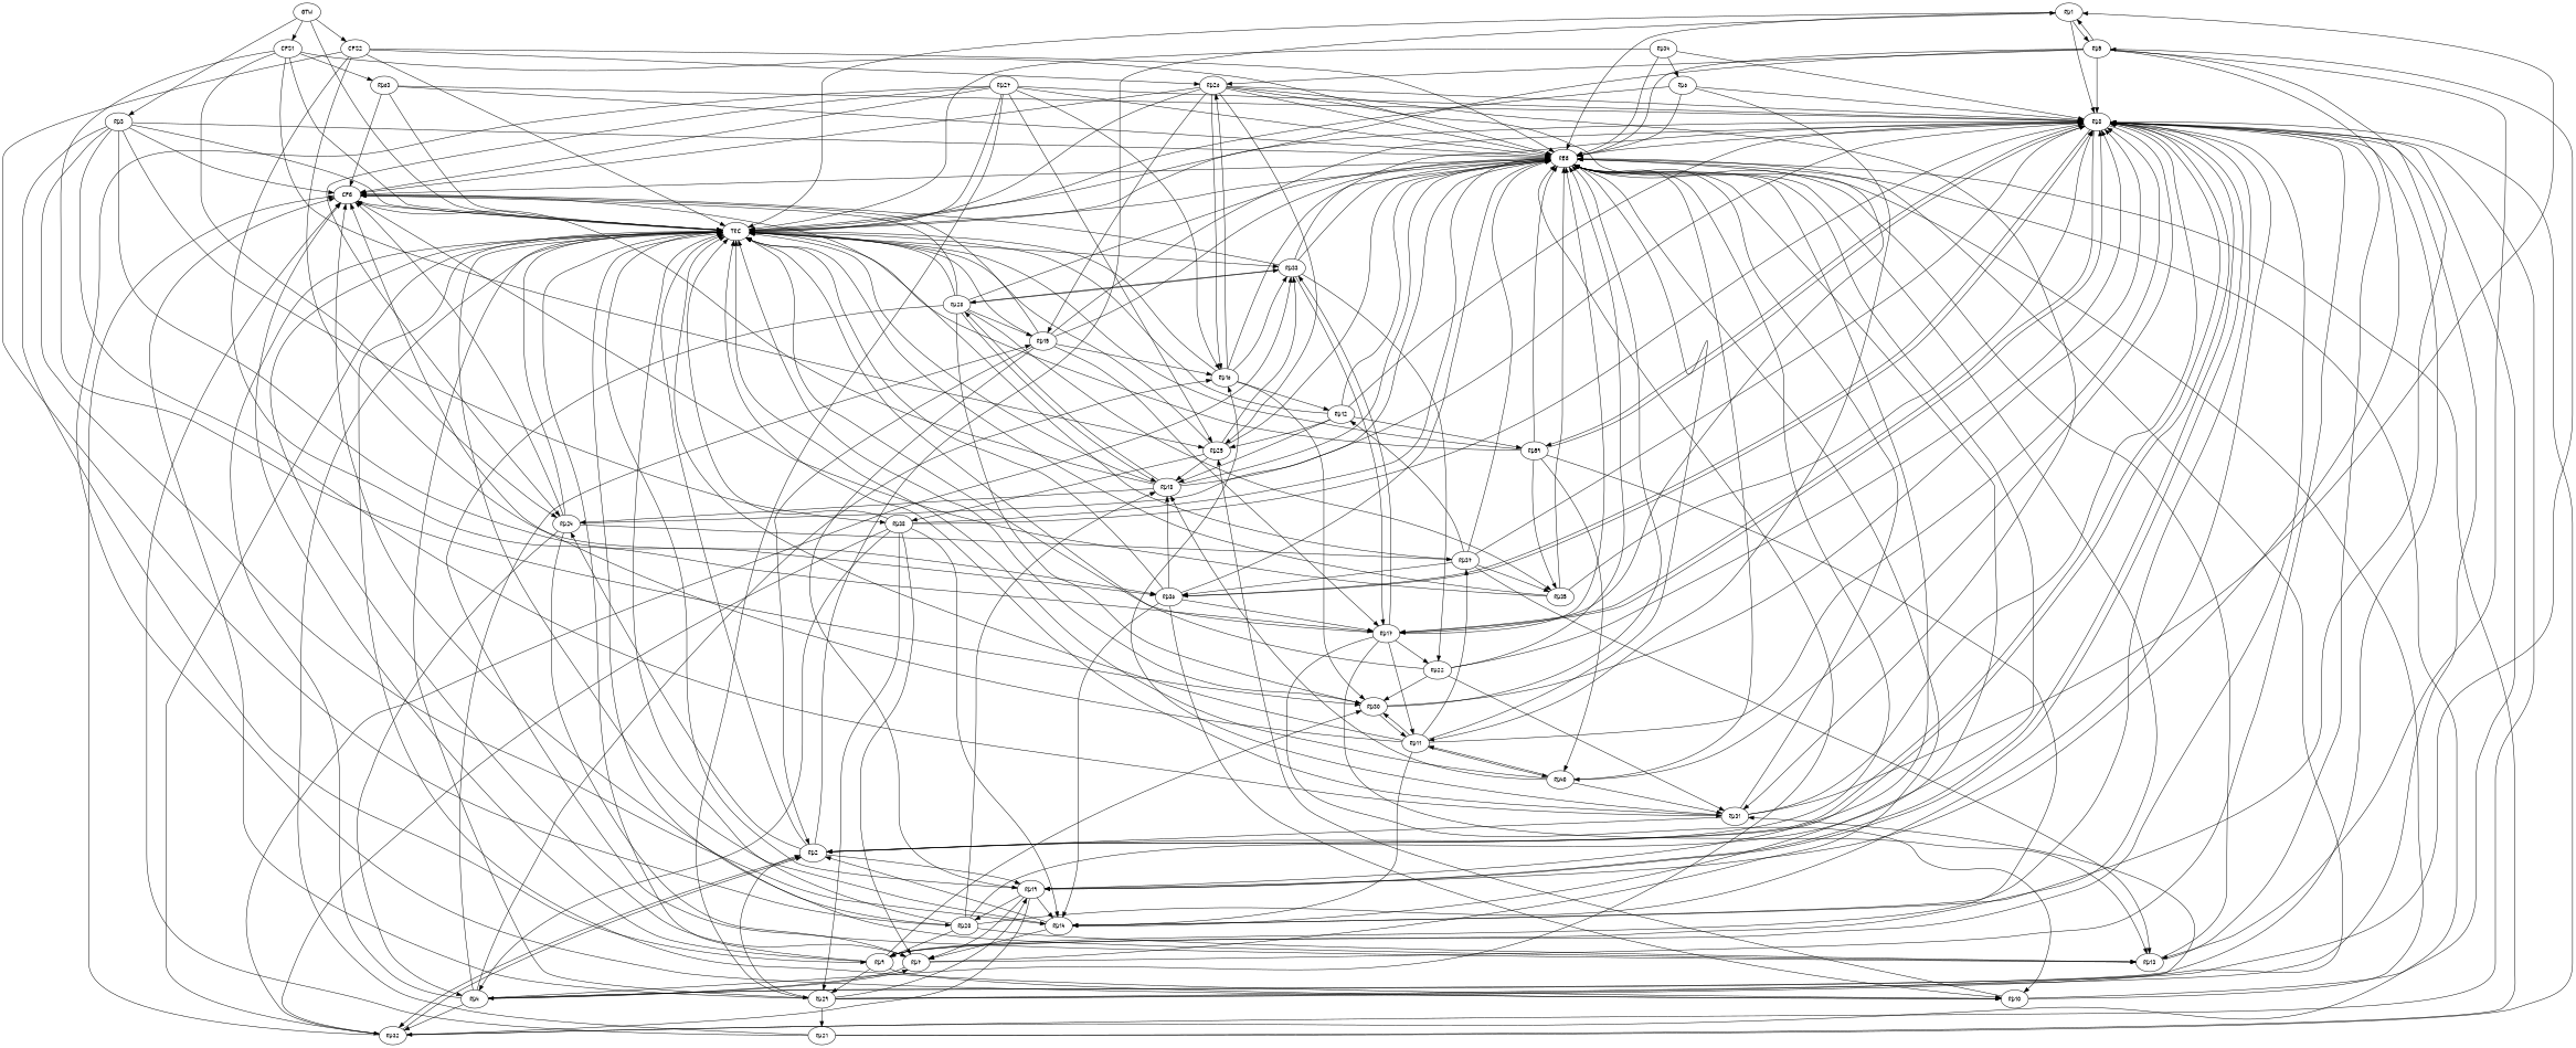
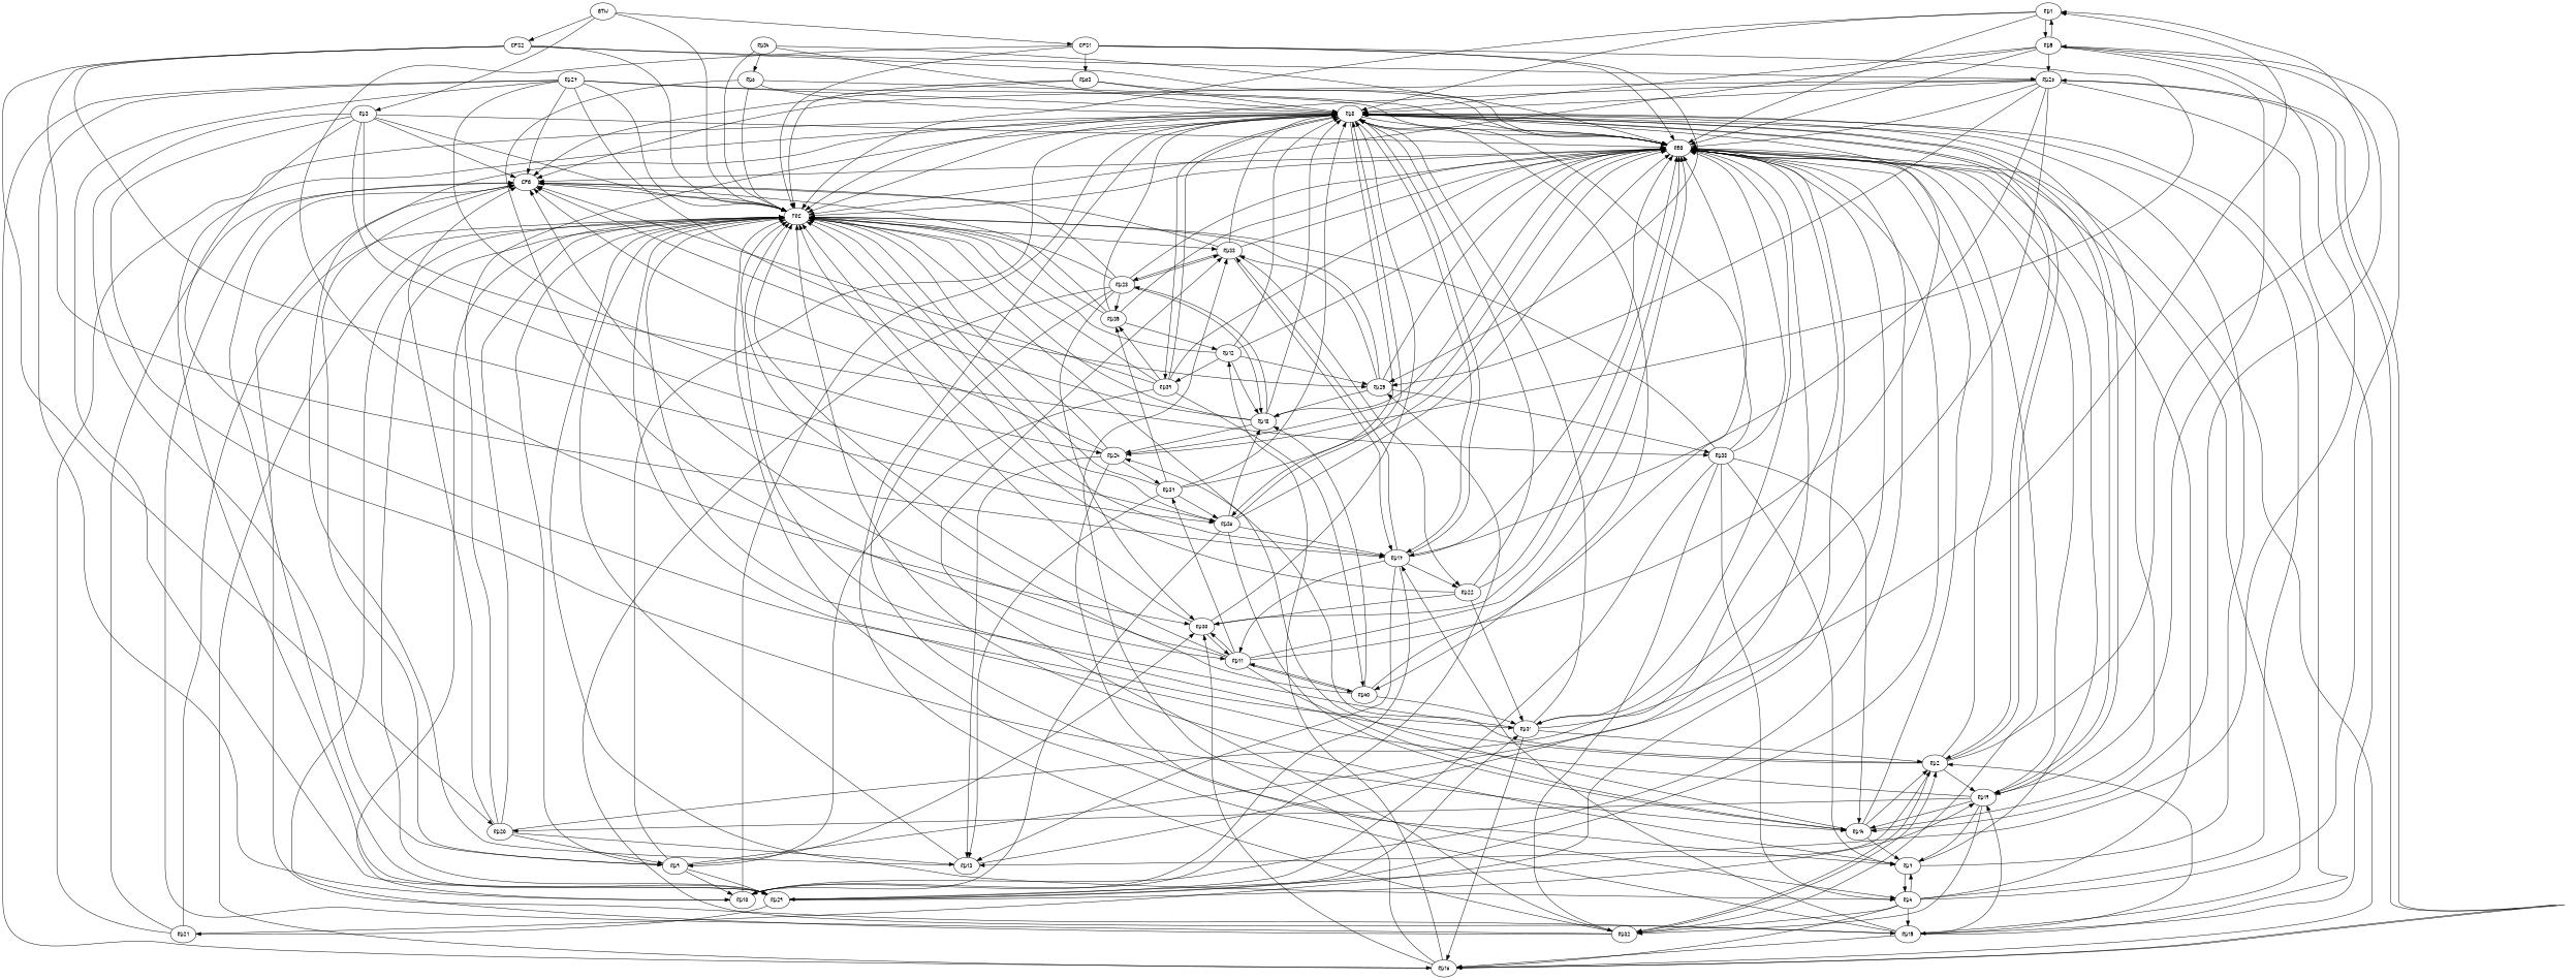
  strict digraph {
    fontname="Patrick Hand"
    node [fontname="Patrick Hand"]
    edge [fontname="Patrick Hand"]
    n1 [label=RD1]
    n2 [label=RD5]
    n3 [label=RD8]
    n4 [label=REG]
    n5 [label=TRC]
    n6 [label=RD19]
    n7 [label=RD14]
    n8 [label=RD13]
    n9 [label=RD26]
    n10 [label=RD2]
    n11 [label=RD36]
    n12 [label=RD17]
-   n13 [label=RD59]
+   n13 [label=RD39]
    n14 [label=RD40]
    n15 [label=CFG]
    n16 [label=RD33]
    n17 [label=RD24]
    n18 [label=RD32]
    n19 [label=RD7]
    n20 [label=RD4]
    n21 [label=RD20]
    n22 [label=RD37]
    n23 [label=RD3]
    n24 [label=RD9]
    n25 [label=RD31]
    n26 [label=RD38]
    n27 [label=RD10]
    n28 [label=RD29]
    n29 [label=RD30]
    n30 [label=RD16]
    n31 [label=RD18]
    n32 [label=RD15]
    n33 [label=RD12]
    n34 [label=RD25]
    n35 [label=RD6]
    n36 [label=RD11]
    n37 [label=RD22]
    n38 [label=RD35]
    n39 [label=RD21]
    n40 [label=RD28]
    n41 [label=RD63]
    n42 [label=RD27]
    n43 [label=RD34]
    n44 [label=CPS1]
    n45 [label=CPS2]
    n46 [label=GTW]
    n1 -> n2
    n1 -> n3
    n1 -> n4
    n1 -> n5
    n2 -> n1
    n2 -> n3
    n2 -> n4
    n2 -> n5
    n2 -> n6
    n2 -> n7
    n2 -> n8
    n2 -> n9
    n3 -> n4
    n3 -> n5
    n3 -> n6
    n3 -> n10
    n3 -> n11
    n3 -> n12
    n3 -> n13
    n3 -> n14
    n4 -> n15
    n5 -> n4
    n5 -> n16
    n6 -> n3
    n6 -> n4
    n6 -> n5
    n6 -> n7
    n6 -> n18
    n6 -> n19
    n6 -> n21
    n7 -> n3
    n7 -> n4
    n7 -> n5
    n7 -> n10
    n7 -> n19
    n8 -> n3
    n8 -> n4
    n8 -> n5
    n9 -> n3
    n9 -> n4
    n9 -> n5
    n9 -> n12
    n9 -> n15
    n9 -> n25
    n9 -> n30
    n9 -> n32
    n9 -> n34
    n10 -> n1
    n10 -> n3
    n10 -> n4
    n10 -> n5
    n10 -> n6
    n10 -> n17
    n10 -> n18
    n11 -> n3
    n11 -> n4
    n11 -> n5
    n11 -> n7
    n11 -> n12
    n11 -> n27
    n11 -> n31
    n12 -> n3
    n12 -> n4
    n12 -> n5
    n12 -> n8
    n12 -> n16
    n12 -> n27
    n12 -> n36
    n12 -> n37
    n13 -> n3
    n13 -> n4
    n13 -> n5
    n13 -> n14
    n13 -> n15
    n13 -> n24
    n13 -> n38
    n14 -> n4
    n14 -> n5
    n14 -> n25
    n14 -> n31
    n14 -> n36
    n15 -> n5
    n16 -> n3
    n16 -> n4
    n16 -> n12
    n16 -> n15
    n16 -> n37
    n16 -> n40
    n17 -> n4
    n17 -> n5
    n17 -> n8
    n17 -> n15
    n17 -> n20
    n17 -> n22
    n18 -> n3
    n18 -> n4
    n18 -> n5
    n18 -> n10
    n18 -> n15
    n18 -> n16
    n19 -> n3
    n19 -> n4
    n19 -> n5
    n19 -> n20
    n20 -> n2
    n20 -> n3
    n20 -> n4
    n20 -> n5
    n20 -> n18
    n20 -> n19
    n20 -> n30
    n20 -> n32
    n21 -> n3
    n21 -> n4
    n21 -> n5
    n21 -> n8
    n21 -> n15
    n21 -> n24
-   n21 -> n31
    n22 -> n3
    n22 -> n4
    n22 -> n5
    n22 -> n8
    n22 -> n11
    n22 -> n38
    n23 -> n4
    n23 -> n5
    n23 -> n7
    n23 -> n11
    n23 -> n15
    n23 -> n24
    n23 -> n25
    n23 -> n26
    n24 -> n3
    n24 -> n4
    n24 -> n5
    n24 -> n15
    n24 -> n27
    n24 -> n28
    n24 -> n29
    n25 -> n1
    n25 -> n3
    n25 -> n4
    n25 -> n5
    n25 -> n10
    n25 -> n30
    n26 -> n3
    n26 -> n4
    n26 -> n5
    n26 -> n7
    n26 -> n18
    n26 -> n19
    n26 -> n20
    n26 -> n28
    n27 -> n3
    n27 -> n4
    n27 -> n5
    n27 -> n34
    n28 -> n3
    n28 -> n4
    n28 -> n5
    n28 -> n6
    n28 -> n10
    n28 -> n15
    n28 -> n25
    n28 -> n39
    n29 -> n3
    n29 -> n4
    n29 -> n5
    n29 -> n36
    n30 -> n4
    n30 -> n5
    n30 -> n9
    n30 -> n16
    n30 -> n29
    n30 -> n33
    n31 -> n3
    n31 -> n4
    n31 -> n5
    n31 -> n15
    n31 -> n17
    n31 -> n40
    n32 -> n3
    n32 -> n4
    n32 -> n5
    n32 -> n6
    n32 -> n10
    n32 -> n12
    n32 -> n15
    n32 -> n30
    n33 -> n3
    n33 -> n4
    n33 -> n5
    n33 -> n13
    n33 -> n31
    n33 -> n34
    n34 -> n4
    n34 -> n5
    n34 -> n16
    n34 -> n26
    n34 -> n31
    n35 -> n3
    n35 -> n4
    n35 -> n5
    n35 -> n36
    n36 -> n3
    n36 -> n4
    n36 -> n5
    n36 -> n7
    n36 -> n14
    n36 -> n15
    n36 -> n22
    n36 -> n29
    n37 -> n3
    n37 -> n4
    n37 -> n5
    n37 -> n25
    n37 -> n29
    n38 -> n3
    n38 -> n4
    n38 -> n5
    n38 -> n15
-   n22 -> n33
+   n38 -> n33
    n39 -> n3
    n39 -> n4
    n39 -> n5
    n39 -> n15
    n40 -> n4
    n40 -> n5
    n40 -> n15
    n40 -> n16
    n40 -> n19
    n40 -> n29
    n40 -> n31
    n40 -> n32
    n40 -> n38
    n41 -> n3
    n41 -> n4
    n41 -> n5
    n41 -> n15
    n42 -> n3
    n42 -> n4
    n42 -> n5
    n42 -> n15
    n42 -> n17
    n42 -> n27
    n42 -> n28
    n42 -> n30
    n42 -> n34
    n43 -> n3
    n43 -> n4
    n43 -> n5
    n43 -> n35
    n44 -> n4
    n44 -> n5
    n44 -> n17
    n44 -> n29
    n44 -> n34
    n44 -> n41
    n45 -> n4
    n45 -> n5
    n45 -> n9
    n45 -> n11
    n45 -> n12
    n45 -> n21
    n46 -> n5
    n46 -> n23
    n46 -> n44
    n46 -> n45
  }
